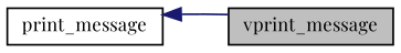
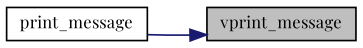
  digraph {
    rankdir=RL
    fontname="Playfair Display"
    node [color=black fontname="Playfair Display" fontsize=10 shape=record style=filled]
    n1 [fillcolor=grey75 fontcolor=black height=0.2 label=vprint_message width=0.4]
    n2 [fillcolor=white height=0.2 label=print_message width=0.4]
-   n2 -> n1 [color=midnightblue dir=back fontname="Playfair Display" fontsize=10 labelfontname=Helvetica labelfontsize=10 style=solid]
+   n1 -> n2 [color=midnightblue dir=back fontname="Playfair Display" fontsize=10 labelfontname=Helvetica labelfontsize=10 style=solid]
  }
